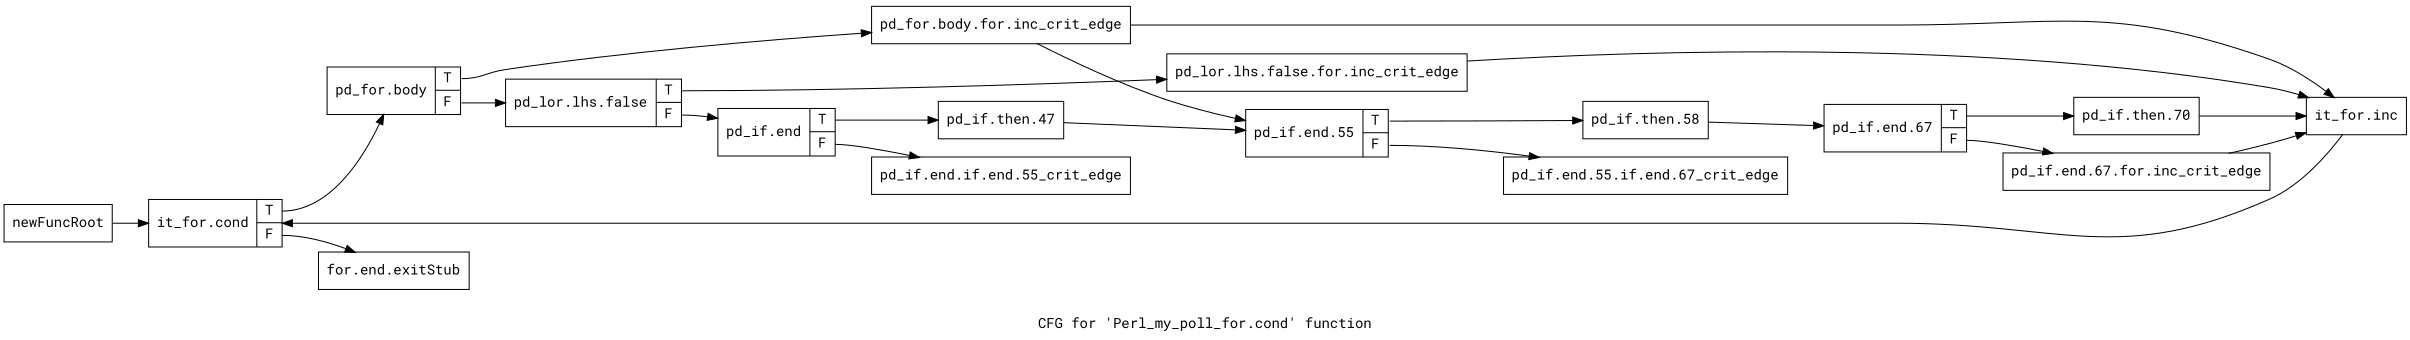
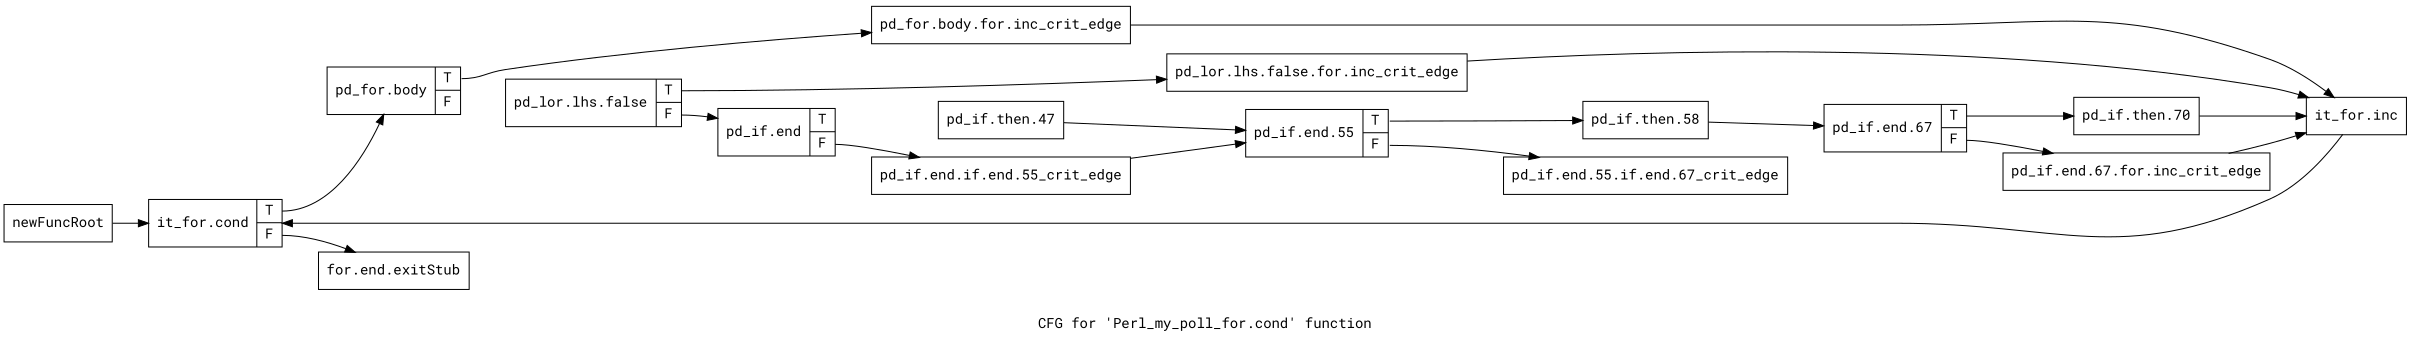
  digraph {
    fontname="Roboto Mono"
    label="CFG for 'Perl_my_poll_for.cond' function"
    rankdir=LR
    node [fontname="Roboto Mono" shape=record]
    edge [fontname="Roboto Mono"]
    n1 [label="{newFuncRoot}"]
    n2 [label="{it_for.cond|{<s0>T|<s1>F}}"]
    n3 [label="{for.end.exitStub}"]
    n4 [label="{pd_for.body|{<s0>T|<s1>F}}"]
    n5 [label="{pd_for.body.for.inc_crit_edge}"]
    n6 [label="{pd_lor.lhs.false|{<s0>T|<s1>F}}"]
    n7 [label="{it_for.inc}"]
    n8 [label="{pd_lor.lhs.false.for.inc_crit_edge}"]
    n9 [label="{pd_if.end|{<s0>T|<s1>F}}"]
    n10 [label="{pd_if.then.47}"]
    n11 [label="{pd_if.end.if.end.55_crit_edge}"]
    n12 [label="{pd_if.end.55|{<s0>T|<s1>F}}"]
    n13 [label="{pd_if.then.58}"]
    n14 [label="{pd_if.end.55.if.end.67_crit_edge}"]
    n15 [label="{pd_if.end.67|{<s0>T|<s1>F}}"]
    n16 [label="{pd_if.then.70}"]
    n17 [label="{pd_if.end.67.for.inc_crit_edge}"]
    n1 -> n2
    n2 -> n3 [tailport=s1]
    n2 -> n4 [tailport=s0]
    n4 -> n5 [tailport=s0]
-   n4 -> n6 [tailport=s1]
    n5 -> n7
    n6 -> n8 [tailport=s0]
    n6 -> n9 [tailport=s1]
    n7 -> n2
    n8 -> n7
-   n9 -> n10 [tailport=s0]
    n9 -> n11 [tailport=s1]
    n10 -> n12
-   n5 -> n12
+   n11 -> n12
    n12 -> n13 [tailport=s0]
    n12 -> n14 [tailport=s1]
    n13 -> n15
    n15 -> n16 [tailport=s0]
    n15 -> n17 [tailport=s1]
    n16 -> n7
    n17 -> n7
  }
